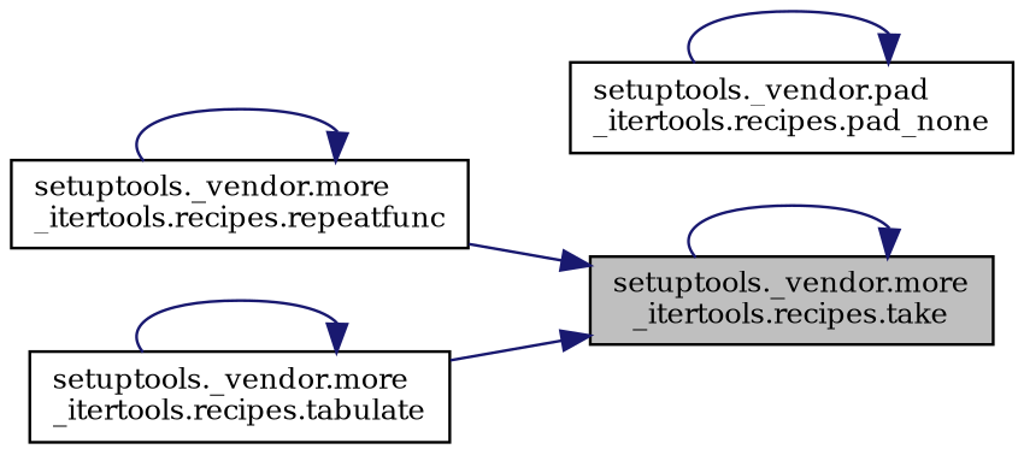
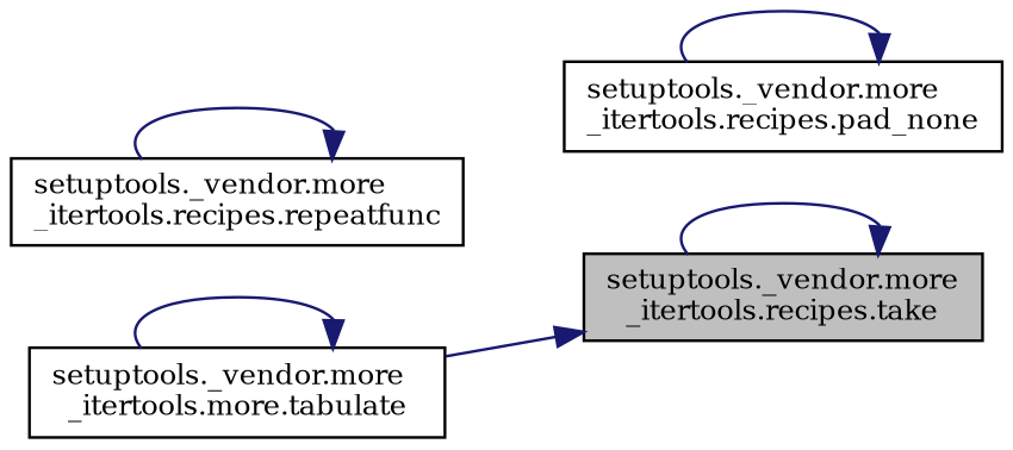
  digraph {
    fontname="DejaVu Serif"
    rankdir=RL
    node [color=black fillcolor=white fontname="DejaVu Serif" fontsize=10 shape=record style=filled]
    edge [color=midnightblue dir=back fontname="DejaVu Serif" fontsize=10 labelfontname=Helvetica labelfontsize=10 style=solid]
    n1 [fillcolor=grey75 fontcolor=black height=0.2 label="setuptools._vendor.more\l_itertools.recipes.take" width=0.4]
    n2 [height=0.2 label="setuptools._vendor.more\l_itertools.recipes.repeatfunc" width=0.4]
-   n3 [height=0.2 label="setuptools._vendor.more\l_itertools.recipes.tabulate" width=0.4]
-   n4 [height=0.2 label="setuptools._vendor.pad\l_itertools.recipes.pad_none" width=0.4]
+   n3 [height=0.2 label="setuptools._vendor.more\l_itertools.more.tabulate" width=0.4]
+   n4 [height=0.2 label="setuptools._vendor.more\l_itertools.recipes.pad_none" width=0.4]
    n1 -> n1
-   n1 -> n2
    n1 -> n3
    n2 -> n2
    n3 -> n3
    n4 -> n4
  }
